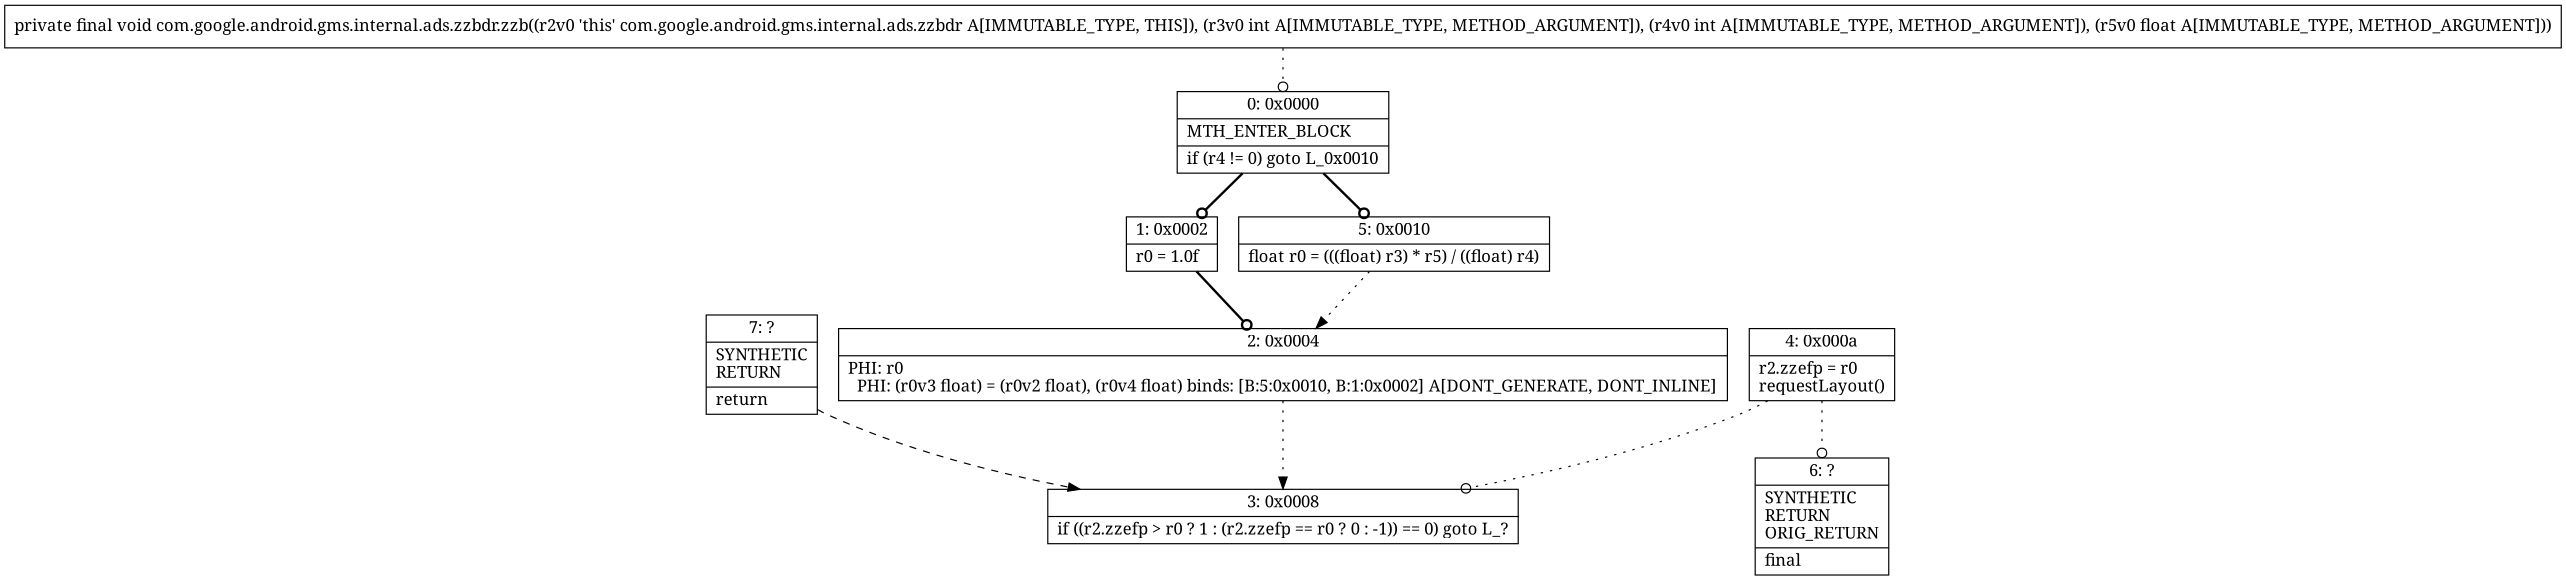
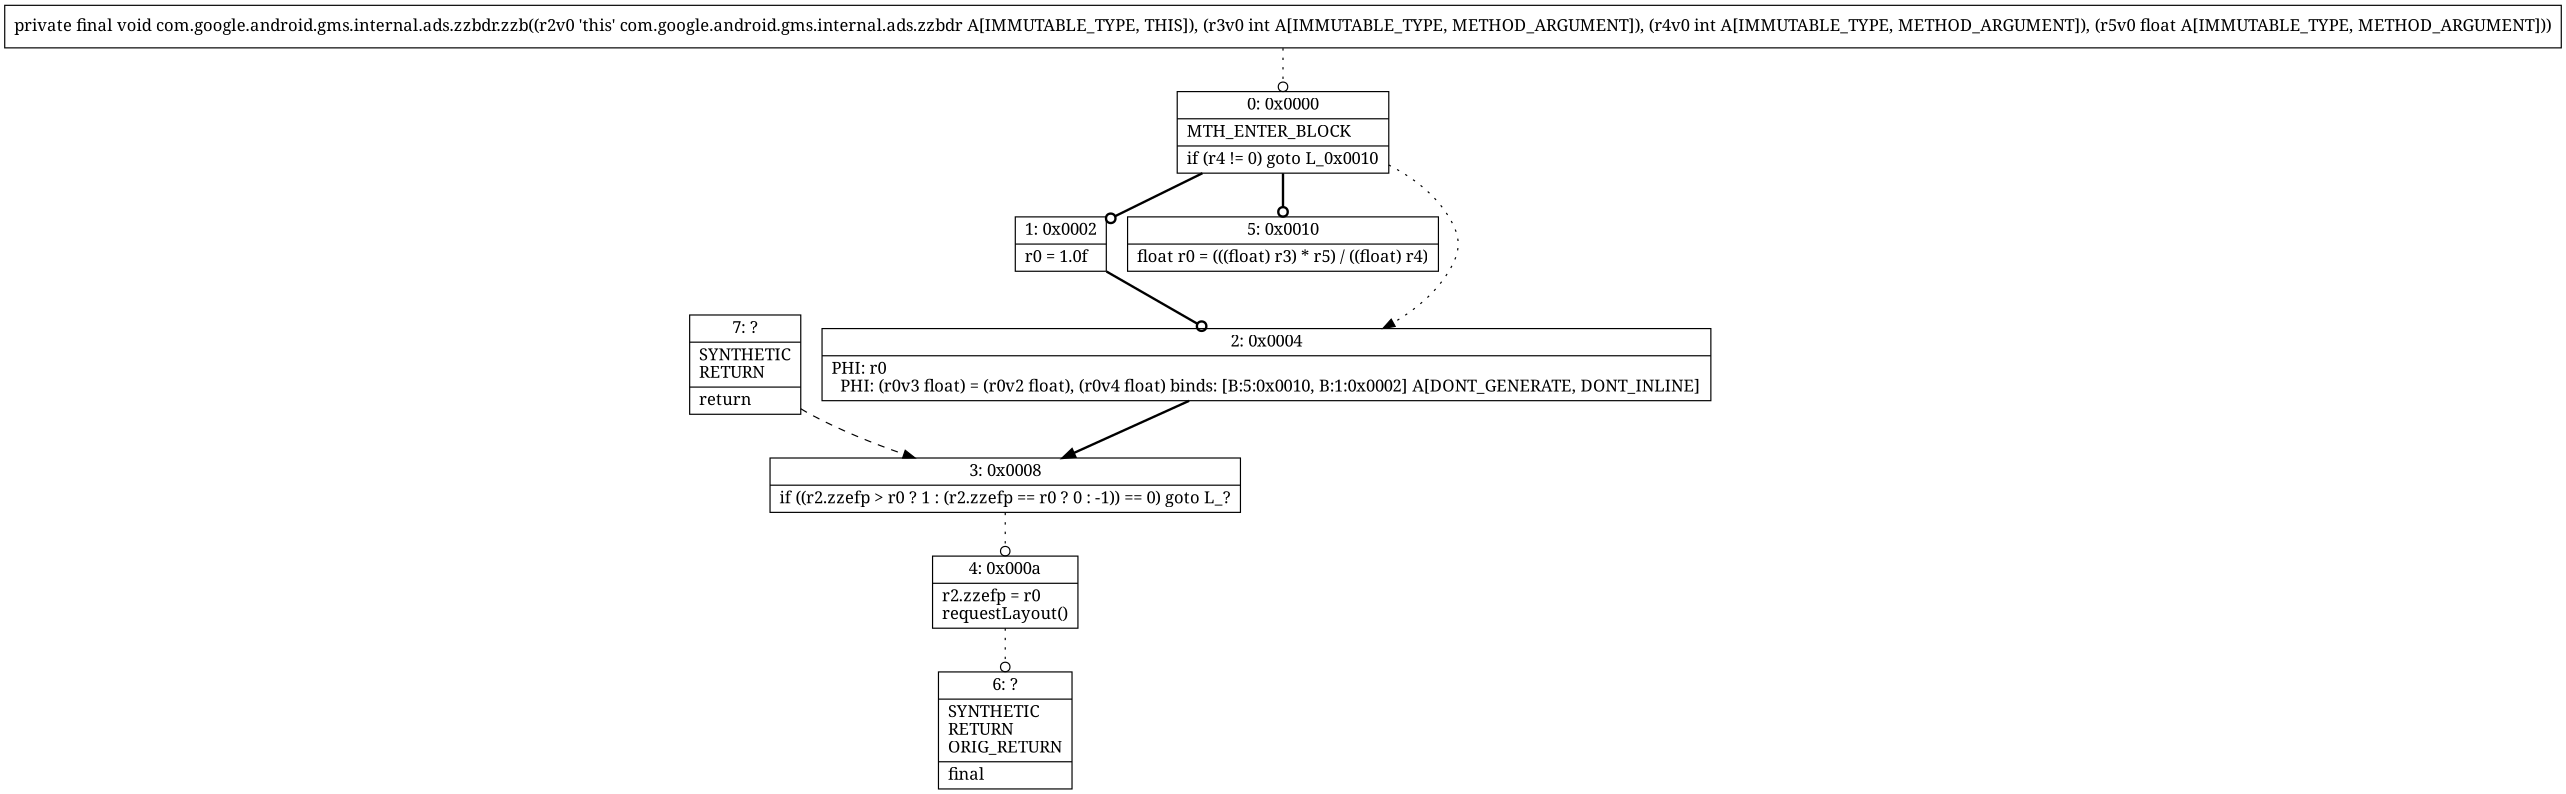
  digraph {
    fontname="Noto Serif"
    node [fontname="Noto Serif" shape=record]
    edge [arrowhead=odot fontname="Noto Serif" style=dotted]
    n1 [label="{0\:\ 0x0000|MTH_ENTER_BLOCK\l|if (r4 != 0) goto L_0x0010\l}"]
    n2 [label="{1\:\ 0x0002|r0 = 1.0f\l}"]
    n3 [label="{5\:\ 0x0010|float r0 = (((float) r3) * r5) \/ ((float) r4)\l}"]
    n4 [label="{2\:\ 0x0004|PHI: r0 \l  PHI: (r0v3 float) = (r0v2 float), (r0v4 float) binds: [B:5:0x0010, B:1:0x0002] A[DONT_GENERATE, DONT_INLINE]\l}"]
    n5 [label="{3\:\ 0x0008|if ((r2.zzefp \> r0 ? 1 : (r2.zzefp == r0 ? 0 : \-1)) == 0) goto L_?\l}"]
    n6 [label="{4\:\ 0x000a|r2.zzefp = r0\lrequestLayout()\l}"]
    n7 [label="{6\:\ ?|SYNTHETIC\lRETURN\lORIG_RETURN\l|final\l}"]
    n8 [label="{7\:\ ?|SYNTHETIC\lRETURN\l|return\l}"]
    n9 [label="{private final void com.google.android.gms.internal.ads.zzbdr.zzb((r2v0 'this' com.google.android.gms.internal.ads.zzbdr A[IMMUTABLE_TYPE, THIS]), (r3v0 int A[IMMUTABLE_TYPE, METHOD_ARGUMENT]), (r4v0 int A[IMMUTABLE_TYPE, METHOD_ARGUMENT]), (r5v0 float A[IMMUTABLE_TYPE, METHOD_ARGUMENT])) }"]
    n1 -> n2 [style=bold]
    n1 -> n3 [style=bold]
    n2 -> n4 [style=bold]
-   n3 -> n4 [arrowhead=normal]
-   n4 -> n5 [arrowhead=normal]
-   n6 -> n5
+   n1 -> n4 [arrowhead=normal]
+   n4 -> n5 [arrowhead=normal style=bold]
+   n5 -> n6
    n6 -> n7
    n8 -> n5 [arrowhead=normal style=dashed]
    n9 -> n1
  }
